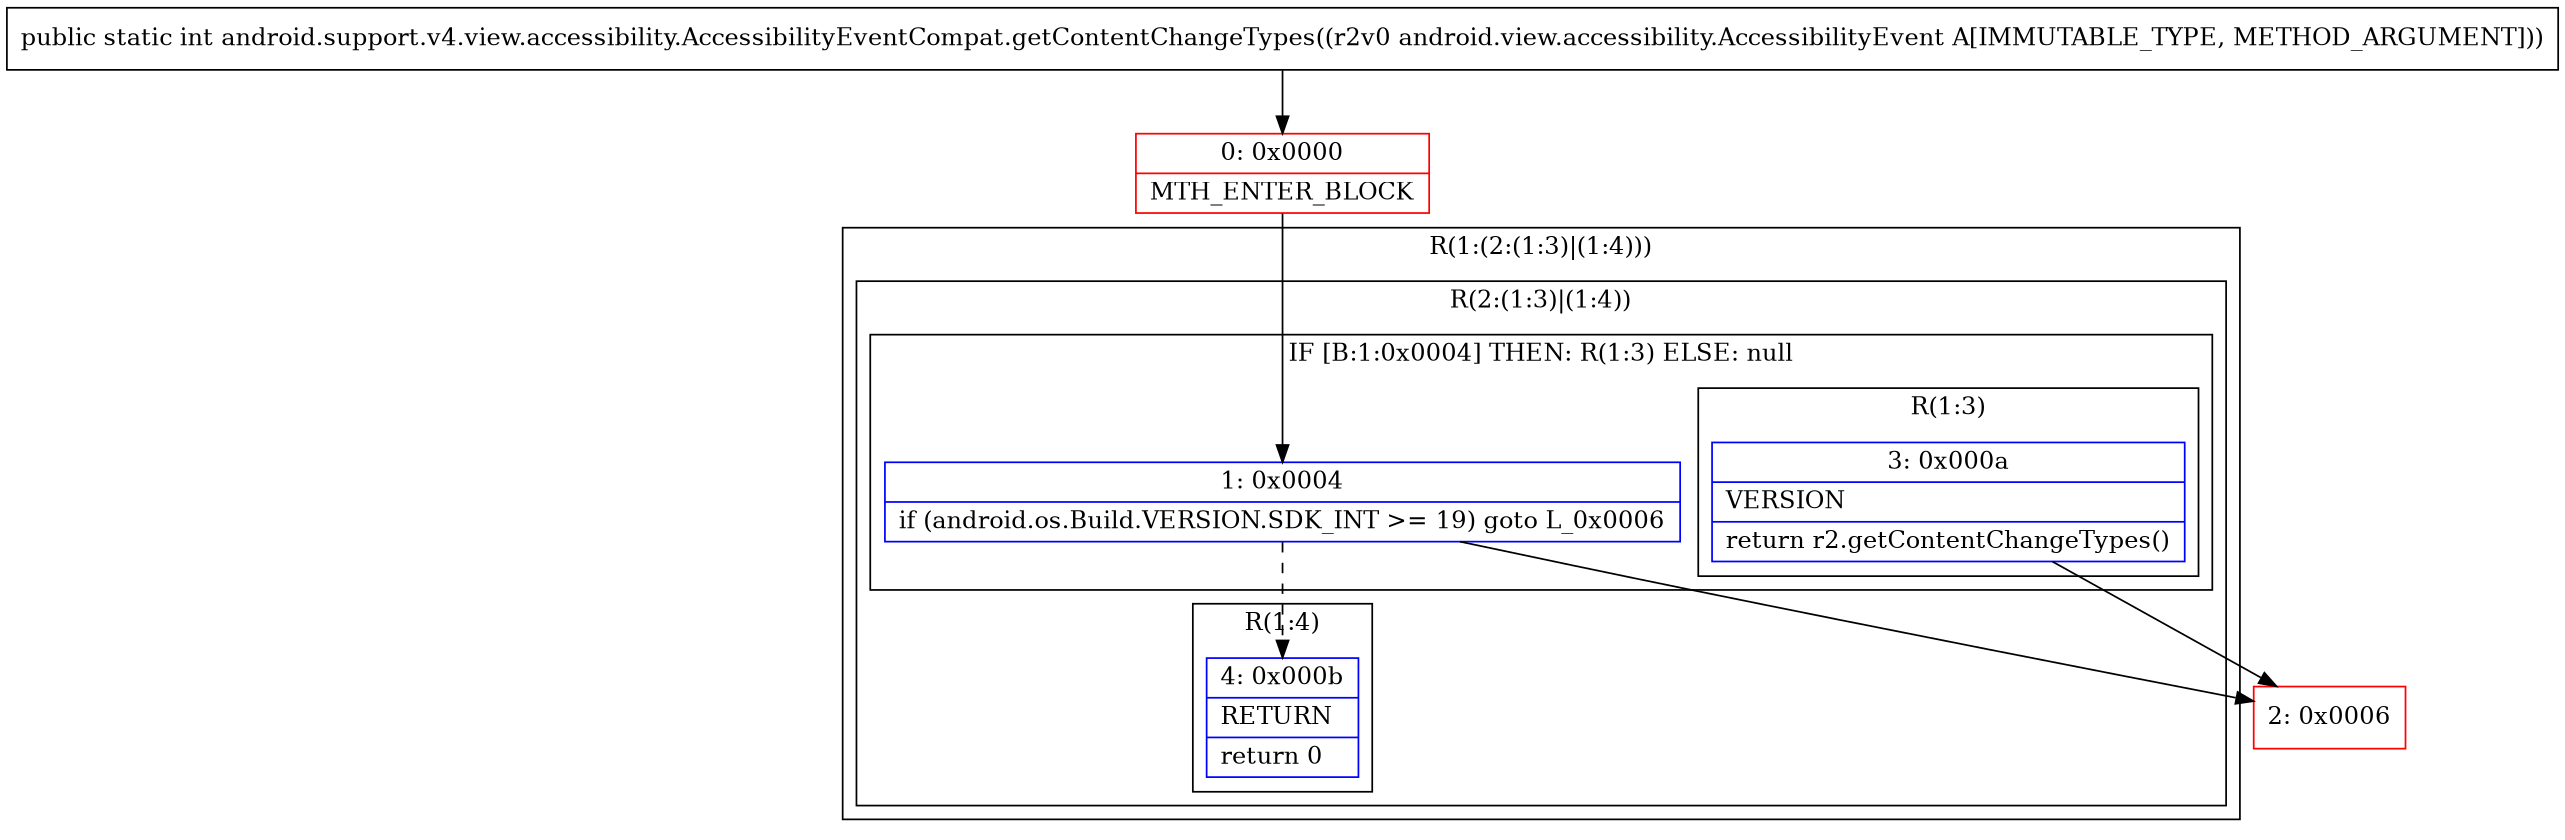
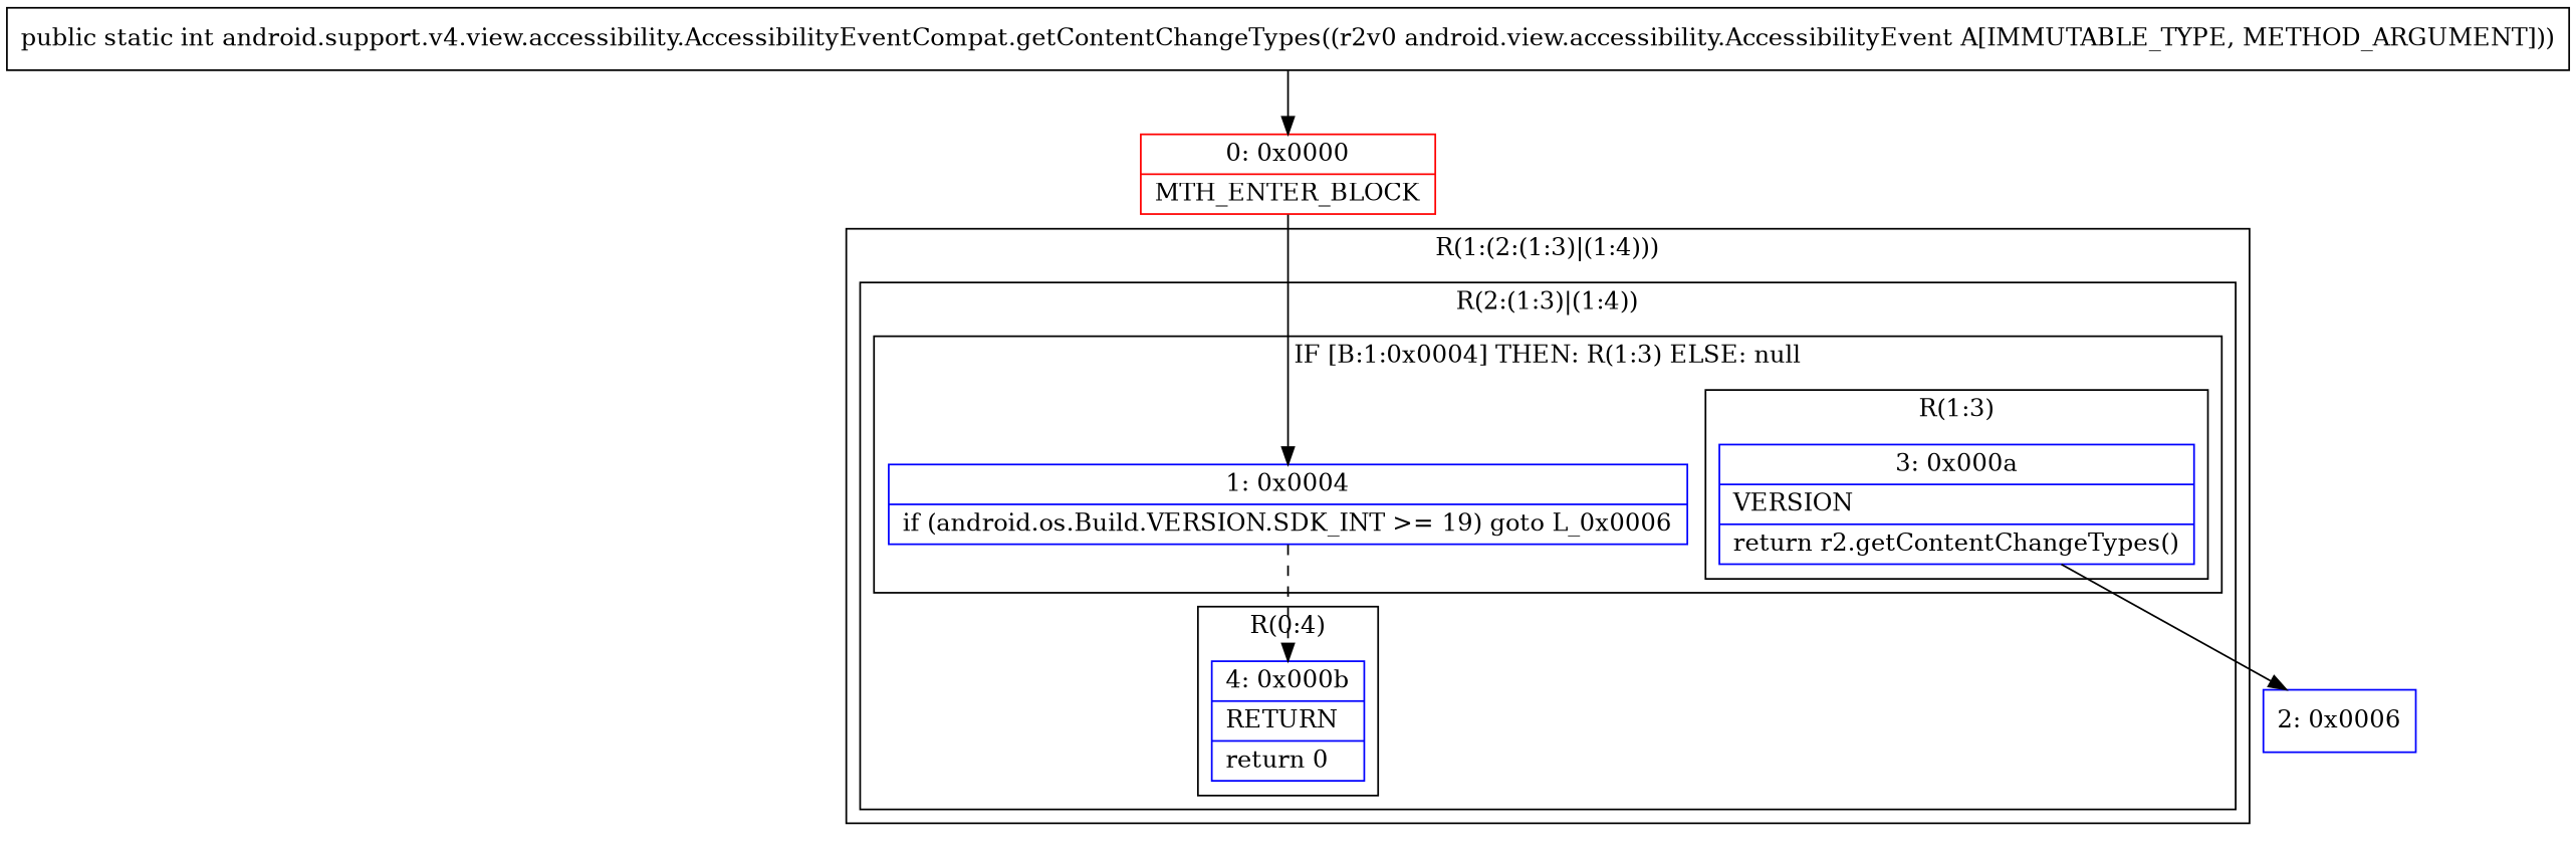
  digraph {
    node [color=blue shape=record]
    n1 [label="{3\:\ 0x000a|VERSION\l|return r2.getContentChangeTypes()\l}"]
    n2 [label="{1\:\ 0x0004|if (android.os.Build.VERSION.SDK_INT \>= 19) goto L_0x0006\l}"]
    n3 [label="{4\:\ 0x000b|RETURN\l|return 0\l}"]
-   n4 [color=red label="{2\:\ 0x0006}"]
+   n4 [label="{2\:\ 0x0006}"]
    n5 [color=red label="{0\:\ 0x0000|MTH_ENTER_BLOCK\l}"]
    n6 [label="{public static int android.support.v4.view.accessibility.AccessibilityEventCompat.getContentChangeTypes((r2v0 android.view.accessibility.AccessibilityEvent A[IMMUTABLE_TYPE, METHOD_ARGUMENT])) }" color=""]
    subgraph cluster_1 {
      label="R(1:(2:(1:3)|(1:4)))"
      subgraph cluster_2 {
        label="R(2:(1:3)|(1:4))"
        subgraph cluster_3 {
          label="IF [B:1:0x0004] THEN: R(1:3) ELSE: null"
          n2
          subgraph cluster_4 {
            label="R(1:3)"
            n1
          }
        }
        subgraph cluster_5 {
-         label="R(1:4)"
+         label="R(0:4)"
          n3
        }
      }
    }
    n1 -> n4
    n2 -> n3 [style=dashed]
-   n2 -> n4
    n5 -> n2
    n6 -> n5
  }
